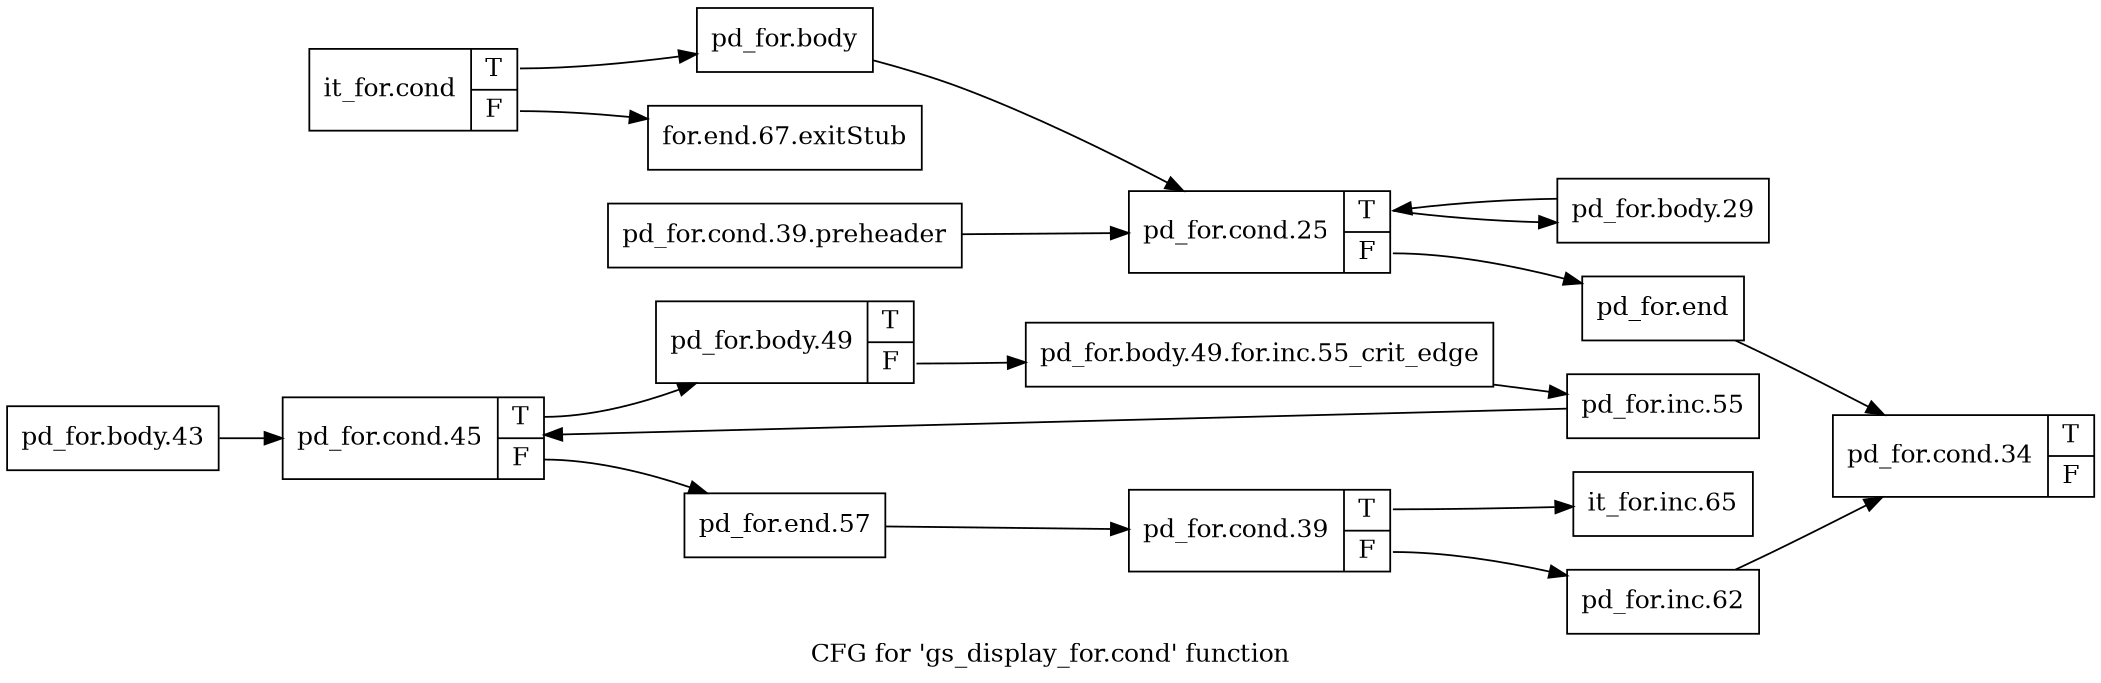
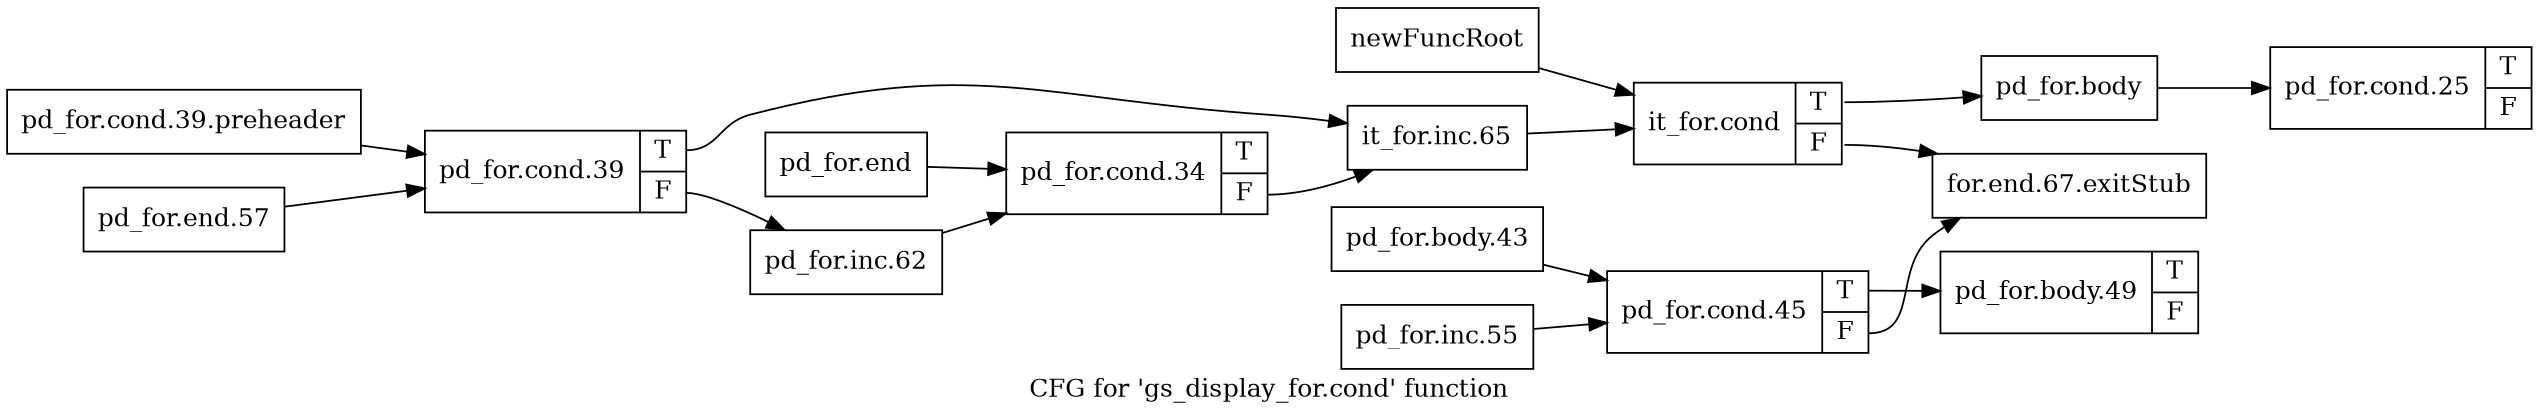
  digraph {
    label="CFG for 'gs_display_for.cond' function"
    rankdir=LR
    node [shape=record]
+   n1 [label="{newFuncRoot}"]
    n2 [label="{it_for.cond|{<s0>T|<s1>F}}"]
    n3 [label="{for.end.67.exitStub}"]
    n4 [label="{pd_for.body}"]
    n5 [label="{pd_for.cond.25|{<s0>T|<s1>F}}"]
-   n6 [label="{pd_for.body.29}"]
    n7 [label="{pd_for.end}"]
    n8 [label="{pd_for.cond.34|{<s0>T|<s1>F}}"]
    n9 [label="{it_for.inc.65}"]
    n10 [label="{pd_for.cond.39.preheader}"]
    n11 [label="{pd_for.cond.39|{<s0>T|<s1>F}}"]
    n12 [label="{pd_for.inc.62}"]
    n13 [label="{pd_for.body.43}"]
    n14 [label="{pd_for.cond.45|{<s0>T|<s1>F}}"]
    n15 [label="{pd_for.body.49|{<s0>T|<s1>F}}"]
    n16 [label="{pd_for.end.57}"]
-   n17 [label="{pd_for.body.49.for.inc.55_crit_edge}"]
    n18 [label="{pd_for.inc.55}"]
+   n1 -> n2
    n2 -> n3 [tailport=s1]
    n2 -> n4 [tailport=s0]
    n4 -> n5
-   n5 -> n6 [tailport=s0]
-   n5 -> n7 [tailport=s1]
-   n6 -> n5
    n7 -> n8
-   n10 -> n5
+   n8 -> n9 [tailport=s1]
+   n9 -> n2
+   n10 -> n11
    n11 -> n9 [tailport=s0]
    n11 -> n12 [tailport=s1]
    n12 -> n8
    n13 -> n14
    n14 -> n15 [tailport=s0]
-   n14 -> n16 [tailport=s1]
-   n15 -> n17 [tailport=s1]
+   n14 -> n3 [tailport=s1]
    n16 -> n11
-   n17 -> n18
    n18 -> n14
  }
